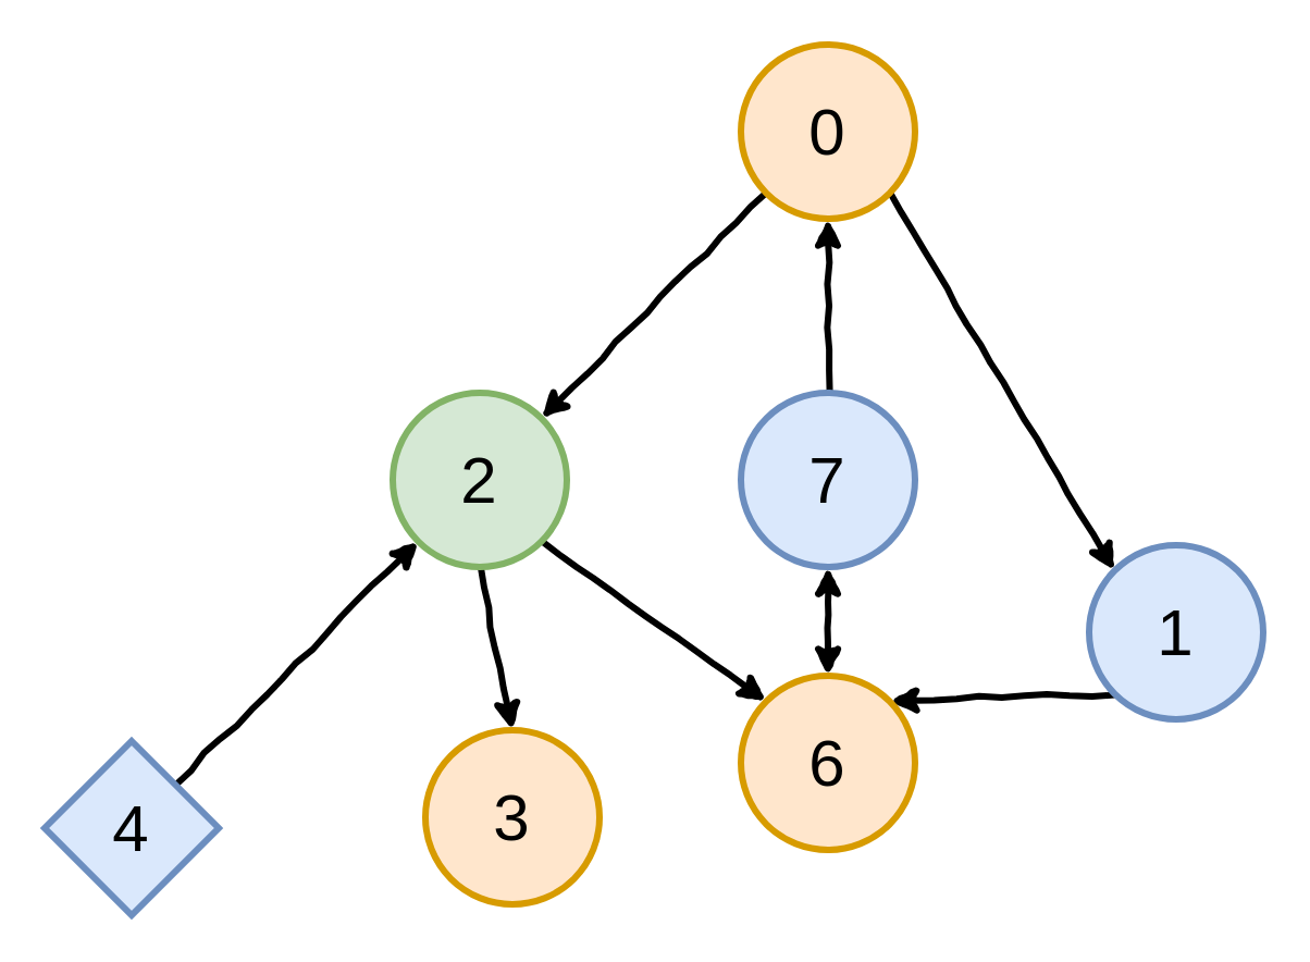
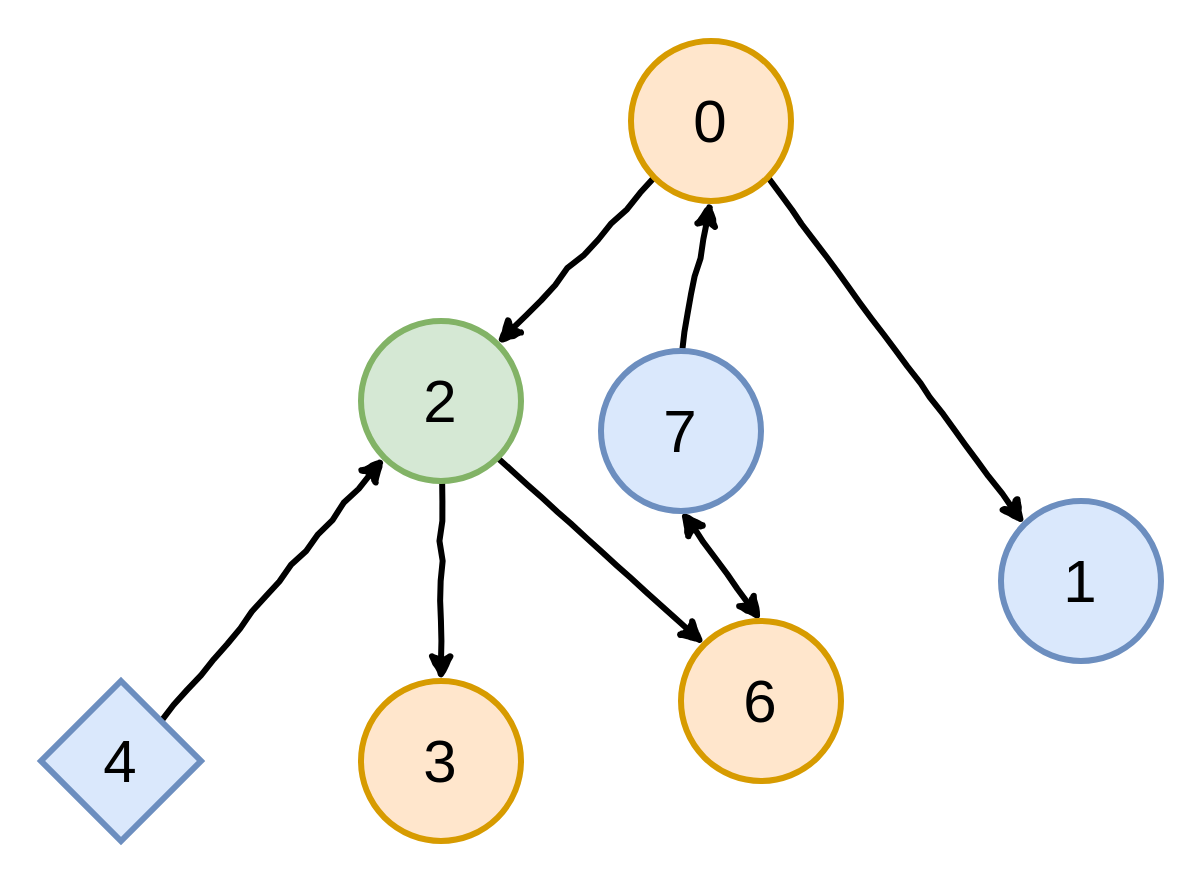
  <mxCell id="0" />
  <mxCell id="1" parent="0" />
  <mxCell id="2" style="rounded=0;orthogonalLoop=1;jettySize=auto;html=1;exitX=1;exitY=1;exitDx=0;exitDy=0;entryX=0;entryY=0;entryDx=0;entryDy=0;strokeWidth=3;comic=1;" edge="1" parent="1" source="4" target="12"><mxGeometry relative="1" as="geometry" /></mxCell>
  <mxCell id="3" style="edgeStyle=none;rounded=0;orthogonalLoop=1;jettySize=auto;html=1;exitX=0;exitY=1;exitDx=0;exitDy=0;entryX=1;entryY=0;entryDx=0;entryDy=0;strokeWidth=3;comic=1;" edge="1" parent="1" source="4" target="10"><mxGeometry relative="1" as="geometry" /></mxCell>
- <mxCell id="4" value="&lt;font style=&quot;font-size: 30px&quot;&gt;0&lt;/font&gt;" style="ellipse;whiteSpace=wrap;html=1;aspect=fixed;strokeWidth=3;fillColor=#ffe6cc;strokeColor=#d79b00;" vertex="1" parent="1"><mxGeometry x="340" y="20" width="80" height="80" as="geometry" /></mxCell>
+ <mxCell id="4" value="&lt;font style=&quot;font-size: 30px&quot;&gt;0&lt;/font&gt;" style="ellipse;whiteSpace=wrap;html=1;aspect=fixed;strokeWidth=3;fillColor=#ffe6cc;strokeColor=#d79b00;" vertex="1" parent="1"><mxGeometry x="315" y="20" width="80" height="80" as="geometry" /></mxCell>
  <mxCell id="5" style="edgeStyle=none;rounded=0;orthogonalLoop=1;jettySize=auto;html=1;exitX=0.5;exitY=0;exitDx=0;exitDy=0;entryX=0.5;entryY=1;entryDx=0;entryDy=0;strokeWidth=3;comic=1;" edge="1" parent="1" source="7" target="4"><mxGeometry relative="1" as="geometry" /></mxCell>
  <mxCell id="6" style="edgeStyle=none;rounded=0;orthogonalLoop=1;jettySize=auto;html=1;exitX=0.5;exitY=1;exitDx=0;exitDy=0;entryX=0.5;entryY=0;entryDx=0;entryDy=0;startArrow=classic;startFill=1;strokeWidth=3;comic=1;" edge="1" parent="1" source="7" target="13"><mxGeometry relative="1" as="geometry" /></mxCell>
- <mxCell id="7" value="&lt;font style=&quot;font-size: 30px&quot;&gt;7&lt;/font&gt;" style="ellipse;whiteSpace=wrap;html=1;aspect=fixed;strokeWidth=3;fillColor=#dae8fc;strokeColor=#6c8ebf;" vertex="1" parent="1"><mxGeometry x="340" y="180" width="80" height="80" as="geometry" /></mxCell>
+ <mxCell id="7" value="&lt;font style=&quot;font-size: 30px&quot;&gt;7&lt;/font&gt;" style="ellipse;whiteSpace=wrap;html=1;aspect=fixed;strokeWidth=3;fillColor=#dae8fc;strokeColor=#6c8ebf;" vertex="1" parent="1"><mxGeometry x="300" y="175" width="80" height="80" as="geometry" /></mxCell>
  <mxCell id="8" style="edgeStyle=none;rounded=0;orthogonalLoop=1;jettySize=auto;html=1;exitX=0.5;exitY=1;exitDx=0;exitDy=0;entryX=0.5;entryY=0;entryDx=0;entryDy=0;strokeWidth=3;comic=1;" edge="1" parent="1" source="10" target="14"><mxGeometry relative="1" as="geometry" /></mxCell>
  <mxCell id="9" style="edgeStyle=none;rounded=0;comic=1;orthogonalLoop=1;jettySize=auto;html=1;exitX=1;exitY=1;exitDx=0;exitDy=0;entryX=0;entryY=0;entryDx=0;entryDy=0;startArrow=none;startFill=0;strokeWidth=3;" edge="1" parent="1" source="10" target="13"><mxGeometry relative="1" as="geometry" /></mxCell>
- <mxCell id="10" value="&lt;font style=&quot;font-size: 30px&quot;&gt;2&lt;/font&gt;" style="ellipse;whiteSpace=wrap;html=1;aspect=fixed;strokeWidth=3;fillColor=#d5e8d4;strokeColor=#82b366;" vertex="1" parent="1"><mxGeometry x="180" y="180" width="80" height="80" as="geometry" /></mxCell>
- <mxCell id="11" style="edgeStyle=none;rounded=0;orthogonalLoop=1;jettySize=auto;html=1;exitX=0;exitY=1;exitDx=0;exitDy=0;entryX=1;entryY=0;entryDx=0;entryDy=0;strokeWidth=3;comic=1;" edge="1" parent="1" source="12" target="13"><mxGeometry relative="1" as="geometry" /></mxCell>
+ <mxCell id="10" value="&lt;font style=&quot;font-size: 30px&quot;&gt;2&lt;/font&gt;" style="ellipse;whiteSpace=wrap;html=1;aspect=fixed;strokeWidth=3;fillColor=#d5e8d4;strokeColor=#82b366;" vertex="1" parent="1"><mxGeometry x="180" y="160" width="80" height="80" as="geometry" /></mxCell>
  <mxCell id="12" value="&lt;font style=&quot;font-size: 30px&quot;&gt;1&lt;/font&gt;" style="ellipse;whiteSpace=wrap;html=1;aspect=fixed;strokeWidth=3;fillColor=#dae8fc;strokeColor=#6c8ebf;" vertex="1" parent="1"><mxGeometry x="500" y="250" width="80" height="80" as="geometry" /></mxCell>
  <mxCell id="13" value="&lt;font style=&quot;font-size: 30px&quot;&gt;6&lt;/font&gt;" style="ellipse;whiteSpace=wrap;html=1;aspect=fixed;shadow=0;strokeWidth=3;fillColor=#ffe6cc;strokeColor=#d79b00;" vertex="1" parent="1"><mxGeometry x="340" y="310" width="80" height="80" as="geometry" /></mxCell>
- <mxCell id="14" value="&lt;font style=&quot;font-size: 30px&quot;&gt;3&lt;/font&gt;" style="ellipse;whiteSpace=wrap;html=1;aspect=fixed;strokeWidth=3;fillColor=#ffe6cc;strokeColor=#d79b00;" vertex="1" parent="1"><mxGeometry x="195" y="335" width="80" height="80" as="geometry" /></mxCell>
+ <mxCell id="14" value="&lt;font style=&quot;font-size: 30px&quot;&gt;3&lt;/font&gt;" style="ellipse;whiteSpace=wrap;html=1;aspect=fixed;strokeWidth=3;fillColor=#ffe6cc;strokeColor=#d79b00;" vertex="1" parent="1"><mxGeometry x="180" y="340" width="80" height="80" as="geometry" /></mxCell>
  <mxCell id="15" style="rounded=0;orthogonalLoop=1;jettySize=auto;html=1;exitX=1;exitY=0;exitDx=0;exitDy=0;entryX=0;entryY=1;entryDx=0;entryDy=0;strokeWidth=3;comic=1;" edge="1" parent="1" source="16" target="10"><mxGeometry relative="1" as="geometry" /></mxCell>
  <mxCell id="16" value="&lt;font style=&quot;font-size: 30px&quot;&gt;4&lt;/font&gt;" style="rhombus;whiteSpace=wrap;html=1;aspect=fixed;strokeWidth=3;fillColor=#dae8fc;strokeColor=#6c8ebf;" vertex="1" parent="1"><mxGeometry x="20" y="340" width="80" height="80" as="geometry" /></mxCell>
